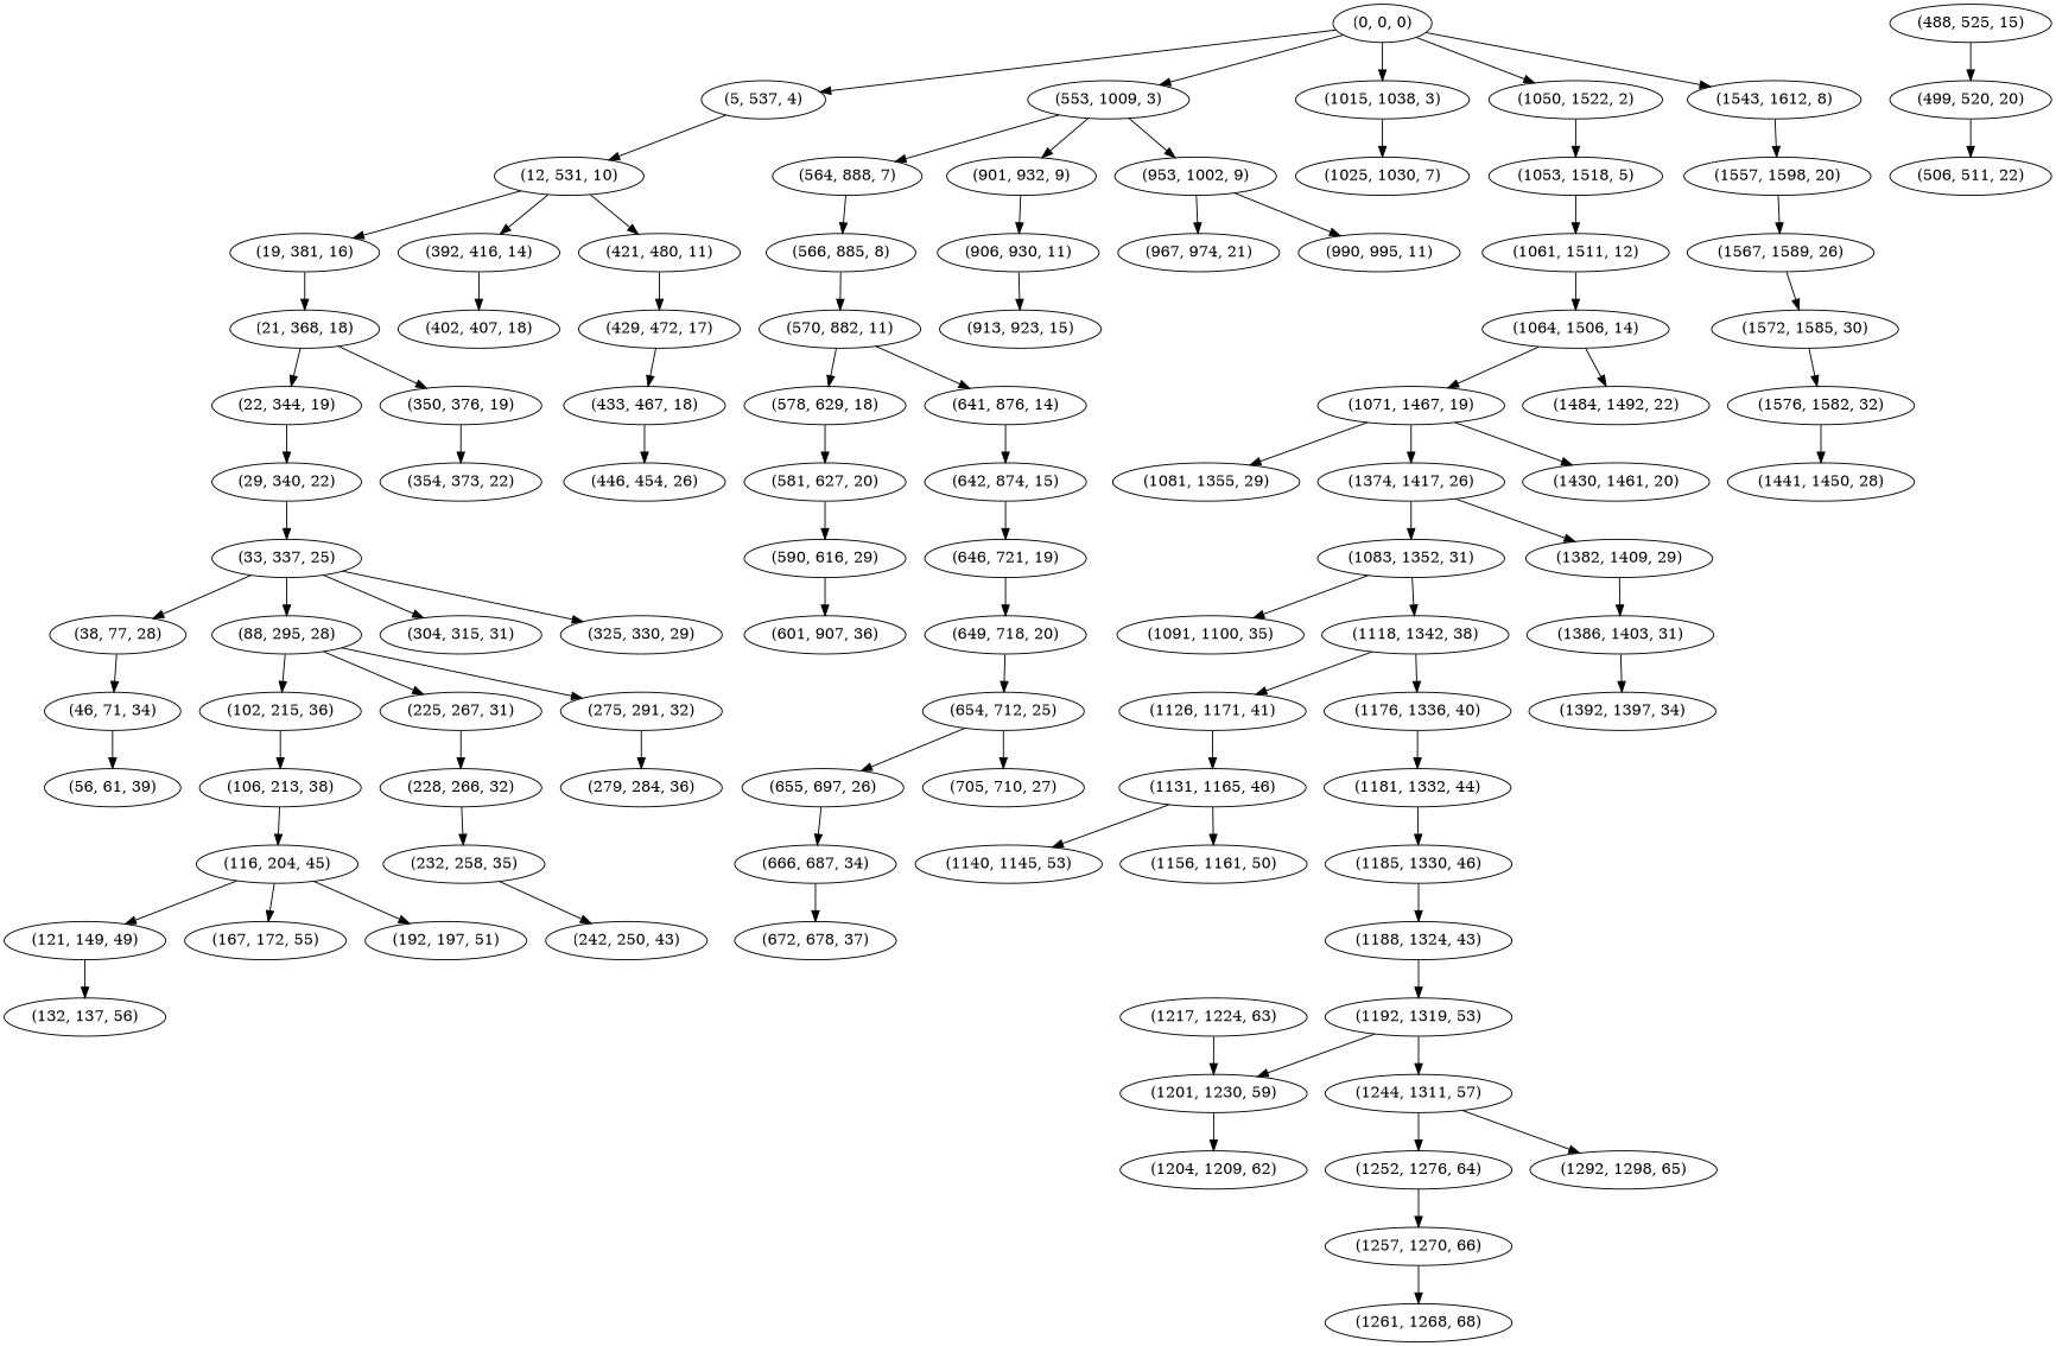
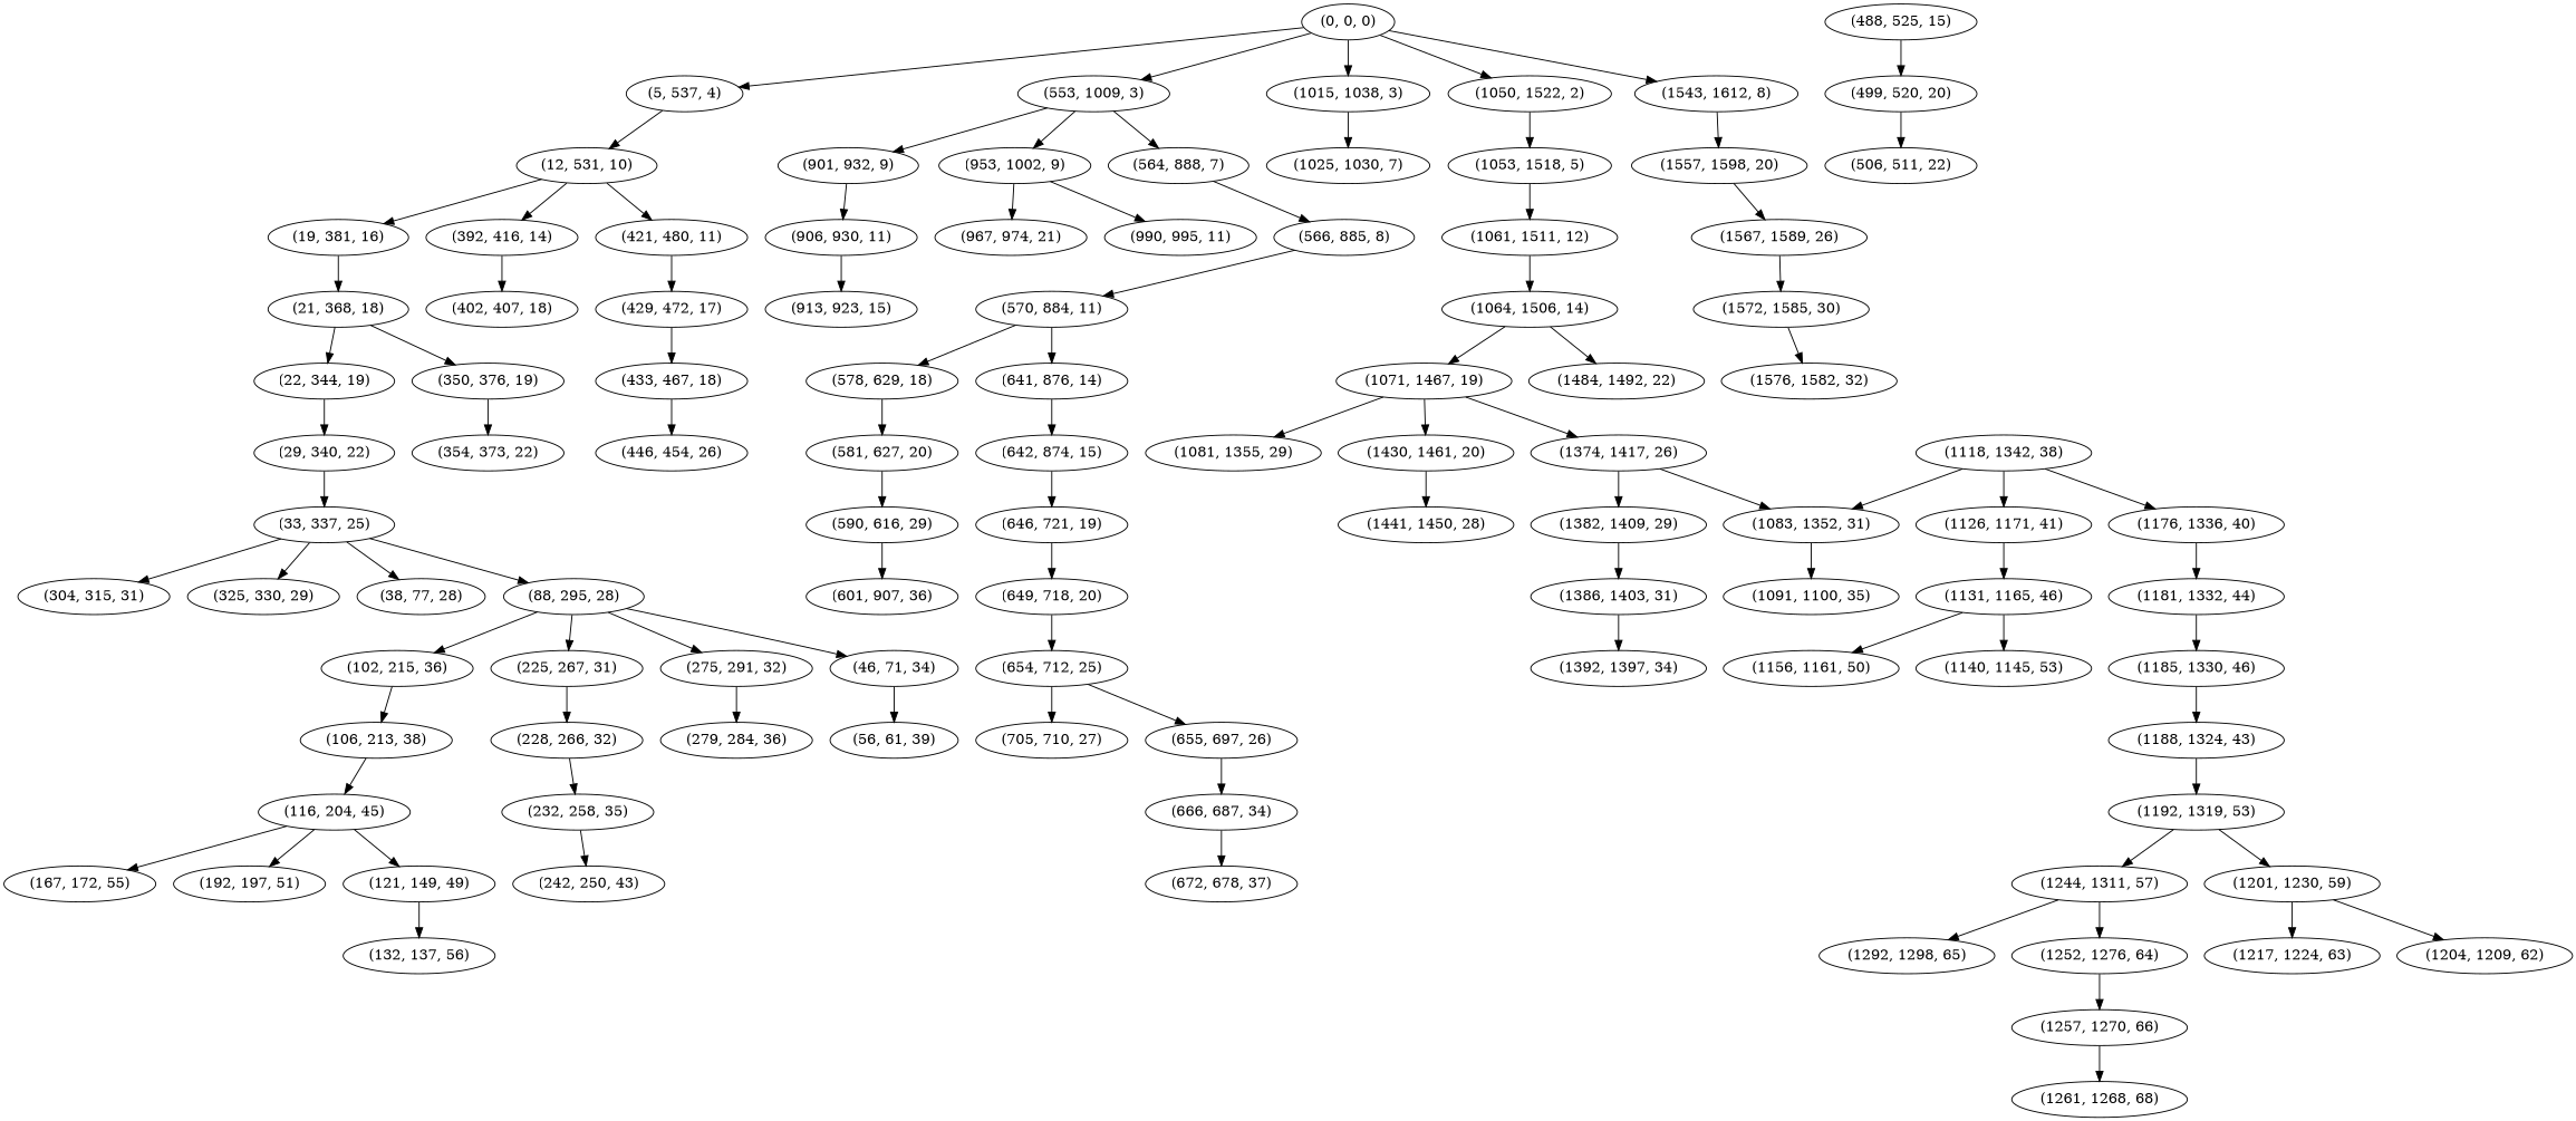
  digraph {
    "(0, 0, 0)"
    "(5, 537, 4)"
    "(553, 1009, 3)"
    "(1015, 1038, 3)"
    "(1050, 1522, 2)"
    "(1543, 1612, 8)"
    "(12, 531, 10)"
    "(564, 888, 7)"
    "(901, 932, 9)"
    "(953, 1002, 9)"
    "(1025, 1030, 7)"
    "(1053, 1518, 5)"
    "(1557, 1598, 20)"
    "(19, 381, 16)"
    "(392, 416, 14)"
    "(421, 480, 11)"
    n17 [label="(21, 368, 18)"]
    "(402, 407, 18)"
    "(429, 472, 17)"
    "(488, 525, 15)"
    "(499, 520, 20)"
    "(22, 344, 19)"
    "(350, 376, 19)"
    "(29, 340, 22)"
    "(354, 373, 22)"
    "(33, 337, 25)"
    "(38, 77, 28)"
    "(88, 295, 28)"
    "(304, 315, 31)"
    "(325, 330, 29)"
    "(46, 71, 34)"
    "(102, 215, 36)"
    "(225, 267, 31)"
    "(275, 291, 32)"
    "(56, 61, 39)"
    "(106, 213, 38)"
    "(228, 266, 32)"
    "(279, 284, 36)"
    "(116, 204, 45)"
    "(121, 149, 49)"
    "(167, 172, 55)"
    "(192, 197, 51)"
    "(132, 137, 56)"
    "(232, 258, 35)"
    "(242, 250, 43)"
    "(433, 467, 18)"
    "(446, 454, 26)"
    "(506, 511, 22)"
    "(566, 885, 8)"
    "(906, 930, 11)"
    "(967, 974, 21)"
    "(990, 995, 11)"
-   "(570, 882, 11)"
+   "(570, 882, 11)" [label="(570, 884, 11)"]
    "(578, 629, 18)"
    "(641, 876, 14)"
    "(581, 627, 20)"
    "(642, 874, 15)"
    "(590, 616, 29)"
    n59 [label="(601, 907, 36)"]
    "(646, 721, 19)"
    "(649, 718, 20)"
    "(654, 712, 25)"
    "(655, 697, 26)"
    "(705, 710, 27)"
    "(666, 687, 34)"
    "(672, 678, 37)"
    "(913, 923, 15)"
    "(1061, 1511, 12)"
    "(1064, 1506, 14)"
    "(1071, 1467, 19)"
    "(1484, 1492, 22)"
    "(1081, 1355, 29)"
    "(1374, 1417, 26)"
    "(1430, 1461, 20)"
    "(1083, 1352, 31)"
    "(1382, 1409, 29)"
    "(1441, 1450, 28)"
    "(1091, 1100, 35)"
    "(1118, 1342, 38)"
    "(1126, 1171, 41)"
    "(1176, 1336, 40)"
    "(1131, 1165, 46)"
    "(1181, 1332, 44)"
    "(1140, 1145, 53)"
    "(1156, 1161, 50)"
    "(1185, 1330, 46)"
    n87 [label="(1188, 1324, 43)"]
    "(1192, 1319, 53)"
    "(1201, 1230, 59)"
    "(1244, 1311, 57)"
    "(1204, 1209, 62)"
    "(1217, 1224, 63)"
    "(1252, 1276, 64)"
    "(1292, 1298, 65)"
    "(1257, 1270, 66)"
    "(1261, 1268, 68)"
    "(1386, 1403, 31)"
    "(1392, 1397, 34)"
    "(1567, 1589, 26)"
    "(1572, 1585, 30)"
    "(1576, 1582, 32)"
    "(0, 0, 0)" -> "(5, 537, 4)"
    "(0, 0, 0)" -> "(553, 1009, 3)"
    "(0, 0, 0)" -> "(1015, 1038, 3)"
    "(0, 0, 0)" -> "(1050, 1522, 2)"
    "(0, 0, 0)" -> "(1543, 1612, 8)"
    "(5, 537, 4)" -> "(12, 531, 10)"
    "(553, 1009, 3)" -> "(564, 888, 7)"
    "(553, 1009, 3)" -> "(901, 932, 9)"
    "(553, 1009, 3)" -> "(953, 1002, 9)"
    "(1015, 1038, 3)" -> "(1025, 1030, 7)"
    "(1050, 1522, 2)" -> "(1053, 1518, 5)"
    "(1543, 1612, 8)" -> "(1557, 1598, 20)"
    "(12, 531, 10)" -> "(19, 381, 16)"
    "(12, 531, 10)" -> "(392, 416, 14)"
    "(12, 531, 10)" -> "(421, 480, 11)"
    "(564, 888, 7)" -> "(566, 885, 8)"
    "(901, 932, 9)" -> "(906, 930, 11)"
    "(953, 1002, 9)" -> "(967, 974, 21)"
    "(953, 1002, 9)" -> "(990, 995, 11)"
    "(1053, 1518, 5)" -> "(1061, 1511, 12)"
    "(1557, 1598, 20)" -> "(1567, 1589, 26)"
    "(19, 381, 16)" -> n17
    "(392, 416, 14)" -> "(402, 407, 18)"
    "(421, 480, 11)" -> "(429, 472, 17)"
    n17 -> "(22, 344, 19)"
    n17 -> "(350, 376, 19)"
    "(429, 472, 17)" -> "(433, 467, 18)"
    "(488, 525, 15)" -> "(499, 520, 20)"
    "(499, 520, 20)" -> "(506, 511, 22)"
    "(22, 344, 19)" -> "(29, 340, 22)"
    "(350, 376, 19)" -> "(354, 373, 22)"
    "(29, 340, 22)" -> "(33, 337, 25)"
    "(33, 337, 25)" -> "(38, 77, 28)"
    "(33, 337, 25)" -> "(88, 295, 28)"
    "(33, 337, 25)" -> "(304, 315, 31)"
    "(33, 337, 25)" -> "(325, 330, 29)"
-   "(38, 77, 28)" -> "(46, 71, 34)"
+   "(88, 295, 28)" -> "(46, 71, 34)"
    "(88, 295, 28)" -> "(102, 215, 36)"
    "(88, 295, 28)" -> "(225, 267, 31)"
    "(88, 295, 28)" -> "(275, 291, 32)"
    "(46, 71, 34)" -> "(56, 61, 39)"
    "(102, 215, 36)" -> "(106, 213, 38)"
    "(225, 267, 31)" -> "(228, 266, 32)"
    "(275, 291, 32)" -> "(279, 284, 36)"
    "(106, 213, 38)" -> "(116, 204, 45)"
    "(228, 266, 32)" -> "(232, 258, 35)"
    "(116, 204, 45)" -> "(121, 149, 49)"
    "(116, 204, 45)" -> "(167, 172, 55)"
    "(116, 204, 45)" -> "(192, 197, 51)"
    "(121, 149, 49)" -> "(132, 137, 56)"
    "(232, 258, 35)" -> "(242, 250, 43)"
    "(433, 467, 18)" -> "(446, 454, 26)"
    "(566, 885, 8)" -> "(570, 882, 11)"
    "(906, 930, 11)" -> "(913, 923, 15)"
    "(570, 882, 11)" -> "(578, 629, 18)"
    "(570, 882, 11)" -> "(641, 876, 14)"
    "(578, 629, 18)" -> "(581, 627, 20)"
    "(641, 876, 14)" -> "(642, 874, 15)"
    "(581, 627, 20)" -> "(590, 616, 29)"
    "(642, 874, 15)" -> "(646, 721, 19)"
    "(590, 616, 29)" -> n59
    "(646, 721, 19)" -> "(649, 718, 20)"
    "(649, 718, 20)" -> "(654, 712, 25)"
    "(654, 712, 25)" -> "(655, 697, 26)"
    "(654, 712, 25)" -> "(705, 710, 27)"
    "(655, 697, 26)" -> "(666, 687, 34)"
    "(666, 687, 34)" -> "(672, 678, 37)"
    "(1061, 1511, 12)" -> "(1064, 1506, 14)"
    "(1064, 1506, 14)" -> "(1071, 1467, 19)"
    "(1064, 1506, 14)" -> "(1484, 1492, 22)"
    "(1071, 1467, 19)" -> "(1081, 1355, 29)"
    "(1071, 1467, 19)" -> "(1374, 1417, 26)"
    "(1071, 1467, 19)" -> "(1430, 1461, 20)"
    "(1374, 1417, 26)" -> "(1083, 1352, 31)"
    "(1374, 1417, 26)" -> "(1382, 1409, 29)"
-   "(1576, 1582, 32)" -> "(1441, 1450, 28)"
+   "(1430, 1461, 20)" -> "(1441, 1450, 28)"
    "(1083, 1352, 31)" -> "(1091, 1100, 35)"
-   "(1083, 1352, 31)" -> "(1118, 1342, 38)"
+   "(1118, 1342, 38)" -> "(1083, 1352, 31)"
    "(1382, 1409, 29)" -> "(1386, 1403, 31)"
    "(1118, 1342, 38)" -> "(1126, 1171, 41)"
    "(1118, 1342, 38)" -> "(1176, 1336, 40)"
    "(1126, 1171, 41)" -> "(1131, 1165, 46)"
    "(1176, 1336, 40)" -> "(1181, 1332, 44)"
    "(1131, 1165, 46)" -> "(1140, 1145, 53)"
    "(1131, 1165, 46)" -> "(1156, 1161, 50)"
    "(1181, 1332, 44)" -> "(1185, 1330, 46)"
    "(1185, 1330, 46)" -> n87
    n87 -> "(1192, 1319, 53)"
    "(1192, 1319, 53)" -> "(1201, 1230, 59)"
    "(1192, 1319, 53)" -> "(1244, 1311, 57)"
    "(1201, 1230, 59)" -> "(1204, 1209, 62)"
-   "(1217, 1224, 63)" -> "(1201, 1230, 59)"
+   "(1201, 1230, 59)" -> "(1217, 1224, 63)"
    "(1244, 1311, 57)" -> "(1252, 1276, 64)"
    "(1244, 1311, 57)" -> "(1292, 1298, 65)"
    "(1252, 1276, 64)" -> "(1257, 1270, 66)"
    "(1257, 1270, 66)" -> "(1261, 1268, 68)"
    "(1386, 1403, 31)" -> "(1392, 1397, 34)"
    "(1567, 1589, 26)" -> "(1572, 1585, 30)"
    "(1572, 1585, 30)" -> "(1576, 1582, 32)"
  }
